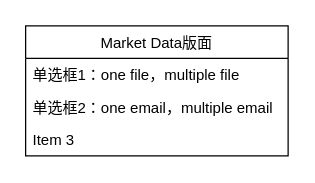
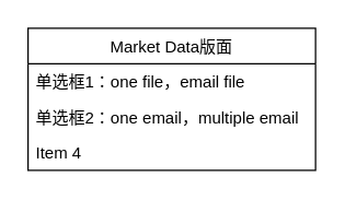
  <mxCell id="0" />
  <mxCell id="1" parent="0" />
  <mxCell id="2" value="Market Data版面" style="swimlane;fontStyle=0;childLayout=stackLayout;horizontal=1;startSize=26;horizontalStack=0;resizeParent=1;resizeParentMax=0;resizeLast=0;collapsible=1;marginBottom=0;" vertex="1" parent="1"><mxGeometry x="20" y="20" width="210" height="104" as="geometry" /></mxCell>
- <mxCell id="3" value="单选框1：one file，multiple file" style="text;strokeColor=none;fillColor=none;align=left;verticalAlign=top;spacingLeft=4;spacingRight=4;overflow=hidden;rotatable=0;points=[[0,0.5],[1,0.5]];portConstraint=eastwest;" vertex="1" parent="2"><mxGeometry y="26" width="210" height="26" as="geometry" /></mxCell>
+ <mxCell id="3" value="单选框1：one file，email file" style="text;strokeColor=none;fillColor=none;align=left;verticalAlign=top;spacingLeft=4;spacingRight=4;overflow=hidden;rotatable=0;points=[[0,0.5],[1,0.5]];portConstraint=eastwest;" vertex="1" parent="2"><mxGeometry y="26" width="210" height="26" as="geometry" /></mxCell>
  <mxCell id="4" value="单选框2：one email，multiple email" style="text;strokeColor=none;fillColor=none;align=left;verticalAlign=top;spacingLeft=4;spacingRight=4;overflow=hidden;rotatable=0;points=[[0,0.5],[1,0.5]];portConstraint=eastwest;" vertex="1" parent="2"><mxGeometry y="52" width="210" height="26" as="geometry" /></mxCell>
- <mxCell id="5" value="Item 3" style="text;strokeColor=none;fillColor=none;align=left;verticalAlign=top;spacingLeft=4;spacingRight=4;overflow=hidden;rotatable=0;points=[[0,0.5],[1,0.5]];portConstraint=eastwest;" vertex="1" parent="2"><mxGeometry y="78" width="210" height="26" as="geometry" /></mxCell>
+ <mxCell id="5" value="Item 4" style="text;strokeColor=none;fillColor=none;align=left;verticalAlign=top;spacingLeft=4;spacingRight=4;overflow=hidden;rotatable=0;points=[[0,0.5],[1,0.5]];portConstraint=eastwest;" vertex="1" parent="2"><mxGeometry y="78" width="210" height="26" as="geometry" /></mxCell>
